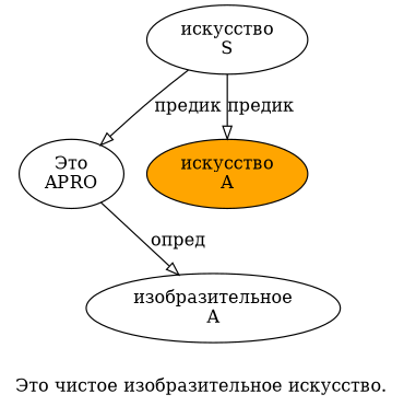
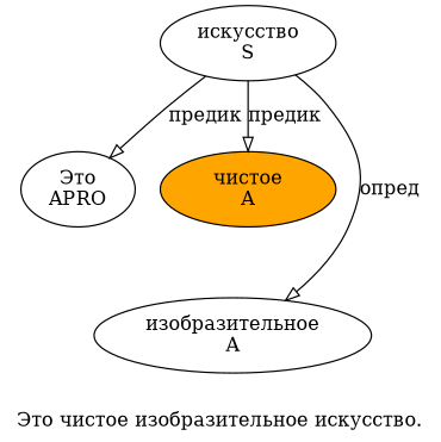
  digraph {
    label="Это чистое изобразительное искусство."
    node [fillcolor=white penwidth=1 shape=ellipse style=filled]
    edge [arrowhead=onormal]
    n1 [label="Это\nAPRO"]
-   n2 [fillcolor=orange label="искусство\nA"]
+   n2 [fillcolor=orange label="чистое\nA"]
    n3 [label="изобразительное\nA"]
    n4 [label="искусство\nS"]
    n4 -> n1 [label="предик"]
    n4 -> n2 [label="предик"]
-   n1 -> n3 [label="опред"]
+   n4 -> n3 [label="опред"]
  }
